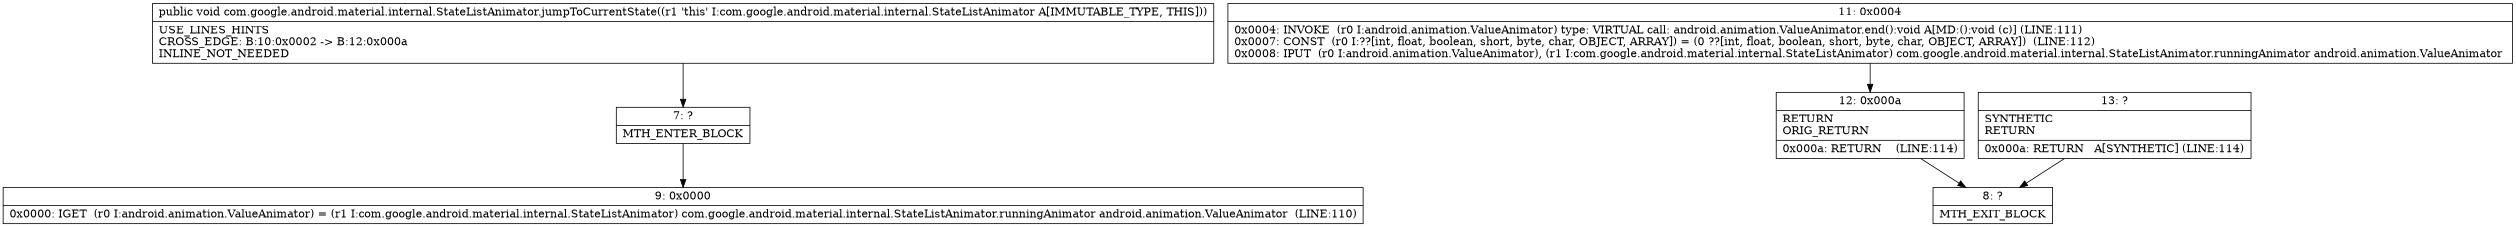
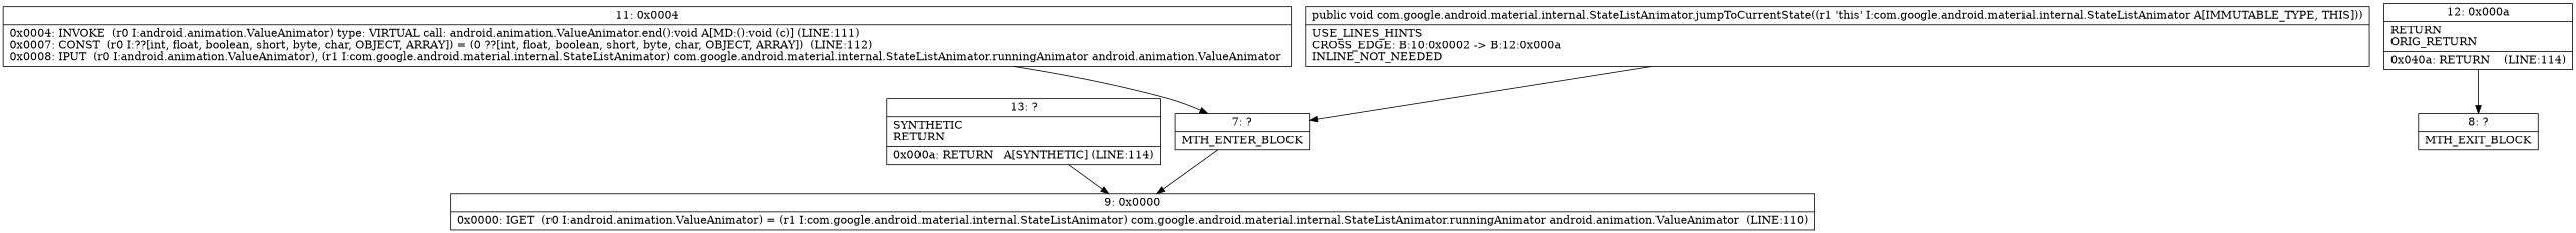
  digraph {
    node [shape=record]
    n1 [label="{7\:\ ?|MTH_ENTER_BLOCK\l}"]
    n2 [label="{9\:\ 0x0000|0x0000: IGET  (r0 I:android.animation.ValueAnimator) = (r1 I:com.google.android.material.internal.StateListAnimator) com.google.android.material.internal.StateListAnimator.runningAnimator android.animation.ValueAnimator  (LINE:110)\l}"]
    n3 [label="{11\:\ 0x0004|0x0004: INVOKE  (r0 I:android.animation.ValueAnimator) type: VIRTUAL call: android.animation.ValueAnimator.end():void A[MD:():void (c)] (LINE:111)\l0x0007: CONST  (r0 I:??[int, float, boolean, short, byte, char, OBJECT, ARRAY]) = (0 ??[int, float, boolean, short, byte, char, OBJECT, ARRAY])  (LINE:112)\l0x0008: IPUT  (r0 I:android.animation.ValueAnimator), (r1 I:com.google.android.material.internal.StateListAnimator) com.google.android.material.internal.StateListAnimator.runningAnimator android.animation.ValueAnimator \l}"]
-   n4 [label="{12\:\ 0x000a|RETURN\lORIG_RETURN\l|0x000a: RETURN    (LINE:114)\l}"]
+   n4 [label="{12\:\ 0x000a|RETURN\lORIG_RETURN\l|0x040a: RETURN    (LINE:114)\l}"]
    n5 [label="{13\:\ ?|SYNTHETIC\lRETURN\l|0x000a: RETURN   A[SYNTHETIC] (LINE:114)\l}"]
    n6 [label="{8\:\ ?|MTH_EXIT_BLOCK\l}"]
    n7 [label="{public void com.google.android.material.internal.StateListAnimator.jumpToCurrentState((r1 'this' I:com.google.android.material.internal.StateListAnimator A[IMMUTABLE_TYPE, THIS]))  | USE_LINES_HINTS\lCROSS_EDGE: B:10:0x0002 \-\> B:12:0x000a\lINLINE_NOT_NEEDED\l}"]
    n1 -> n2
-   n3 -> n4
+   n3 -> n1
    n4 -> n6
-   n5 -> n6
+   n5 -> n2
    n7 -> n1
  }
